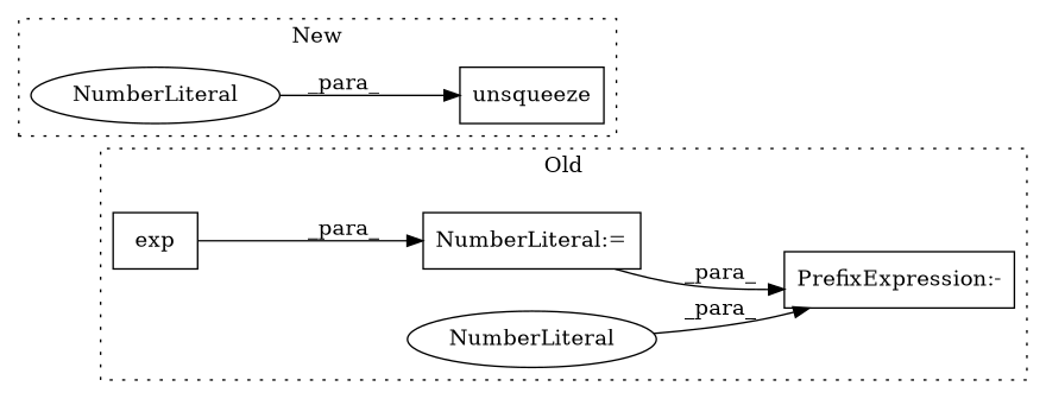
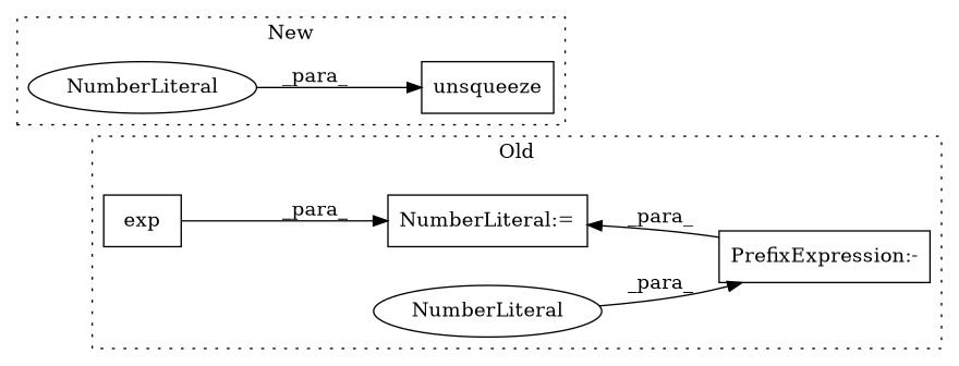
  digraph {
    rankdir=LR
    node [a=32 l=1 shape=box]
    n1 [l="4,1" label=exp s="13857,13874"]
    n2 [a=7 label="NumberLiteral:=" s=14073]
    n3 [a=38 label="PrefixExpression:-" s=14082]
    n4 [a=34 label=NumberLiteral s=14083 shape=ellipse]
    n5 [l="10,1" label=unsqueeze s="13937,13948"]
    n6 [a=34 label=NumberLiteral s=13947 shape=ellipse]
    subgraph cluster_1 {
      label=Old
      style=dotted
      n1
      n2
      n3
      n4
    }
    subgraph cluster_2 {
      label=New
      style=dotted
      n5
      n6
    }
    n1 -> n2 [label=_para_]
-   n2 -> n3 [label=_para_]
+   n3 -> n2 [label=_para_]
    n4 -> n3 [label=_para_]
    n6 -> n5 [label=_para_]
  }
